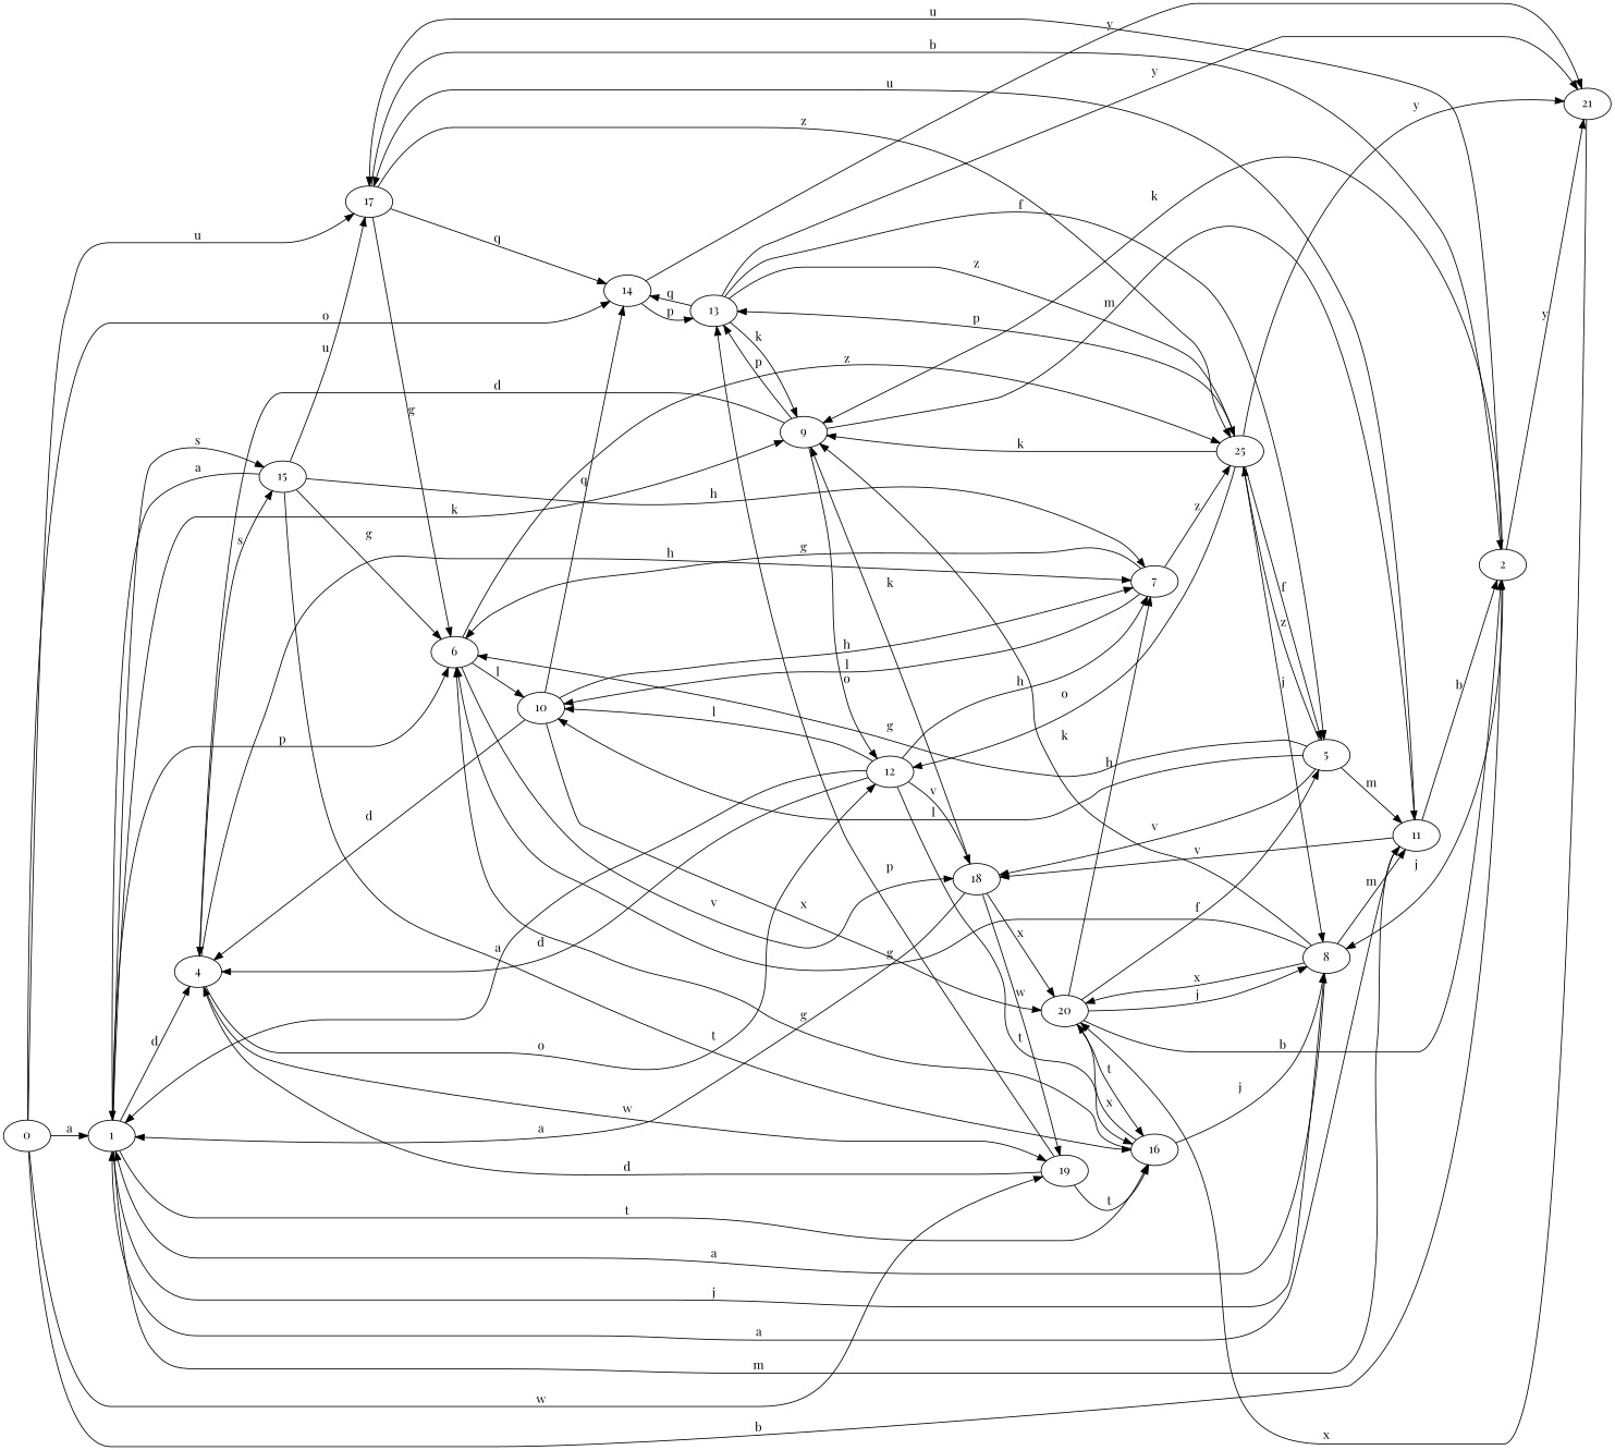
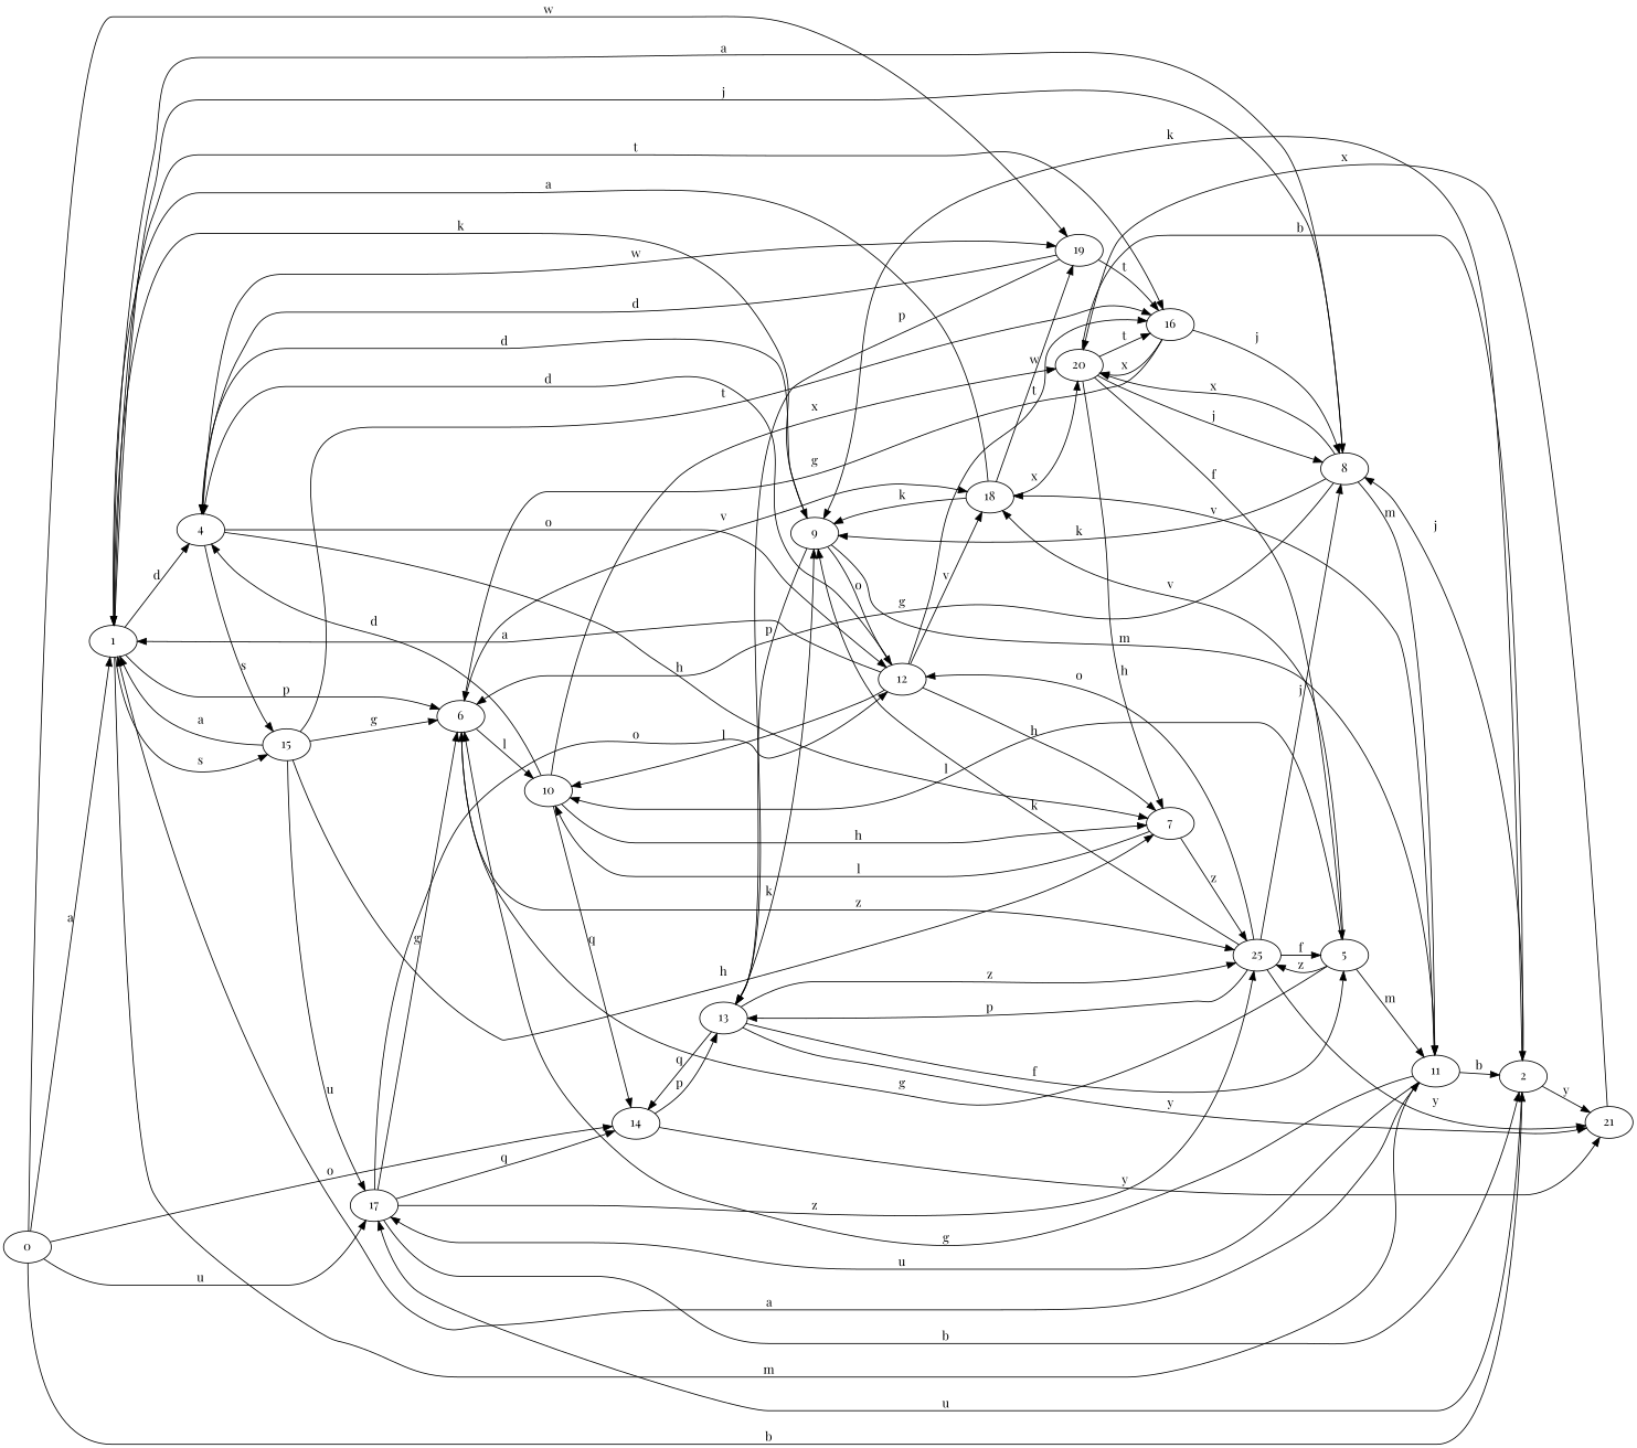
  strict digraph {
    fontname="Playfair Display"
    rankdir=LR
    node [fontname="Playfair Display"]
    edge [fontname="Playfair Display"]
    1
    4
    6
    8
    9
    11
    15
    16
    7
    12
    19
    10
    18
    25
    20
    13
    2
    17
    21
    14
    5
    0
    1 -> 4 [label=d]
    1 -> 6 [label=p]
    1 -> 8 [label=j]
    1 -> 9 [label=k]
    1 -> 11 [label=m]
    1 -> 15 [label=s]
    1 -> 16 [label=t]
    4 -> 15 [label=s]
    4 -> 7 [label=h]
    4 -> 12 [label=o]
    4 -> 19 [label=w]
    6 -> 10 [label=l]
    6 -> 18 [label=v]
    6 -> 25 [label=z]
    8 -> 1 [label=a]
    8 -> 6 [label=g]
    8 -> 9 [label=k]
    8 -> 11 [label=m]
    8 -> 20 [label=x]
    9 -> 4 [label=d]
    9 -> 11 [label=m]
    9 -> 12 [label=o]
    9 -> 13 [label=p]
    11 -> 1 [label=a]
    11 -> 18 [label=v]
    11 -> 2 [label=b]
    11 -> 17 [label=u]
    15 -> 1 [label=a]
    15 -> 6 [label=g]
    15 -> 16 [label=t]
    15 -> 7 [label=h]
    15 -> 17 [label=u]
    16 -> 6 [label=g]
    16 -> 8 [label=j]
    16 -> 20 [label=x]
-   7 -> 6 [label=g]
+   11 -> 6 [label=g]
    7 -> 10 [label=l]
    7 -> 25 [label=z]
    12 -> 1 [label=a]
    12 -> 4 [label=d]
    12 -> 16 [label=t]
    12 -> 7 [label=h]
    12 -> 10 [label=l]
    12 -> 18 [label=v]
    19 -> 4 [label=d]
    19 -> 16 [label=t]
    19 -> 13 [label=p]
    10 -> 4 [label=d]
    10 -> 7 [label=h]
    10 -> 20 [label=x]
    10 -> 14 [label=q]
    18 -> 1 [label=a]
    18 -> 9 [label=k]
    18 -> 19 [label=w]
    18 -> 20 [label=x]
    25 -> 8 [label=j]
    25 -> 9 [label=k]
    25 -> 12 [label=o]
    25 -> 13 [label=p]
    25 -> 21 [label=y]
    25 -> 5 [label=f]
    20 -> 8 [label=j]
    20 -> 16 [label=t]
    20 -> 7 [label=h]
    20 -> 2 [label=b]
    20 -> 5 [label=f]
    13 -> 9 [label=k]
    13 -> 25 [label=z]
    13 -> 21 [label=y]
    13 -> 14 [label=q]
    13 -> 5 [label=f]
    2 -> 8 [label=j]
    2 -> 9 [label=k]
    2 -> 17 [label=u]
    2 -> 21 [label=y]
    17 -> 6 [label=g]
+   17 -> 12 [label=o]
    17 -> 25 [label=z]
    17 -> 2 [label=b]
    17 -> 14 [label=q]
    21 -> 20 [label=x]
    14 -> 13 [label=p]
    14 -> 21 [label=y]
    5 -> 6 [label=g]
    5 -> 11 [label=m]
    5 -> 10 [label=l]
    5 -> 18 [label=v]
    5 -> 25 [label=z]
    0 -> 1 [label=a]
    0 -> 19 [label=w]
    0 -> 2 [label=b]
    0 -> 17 [label=u]
    0 -> 14 [label=o]
  }
